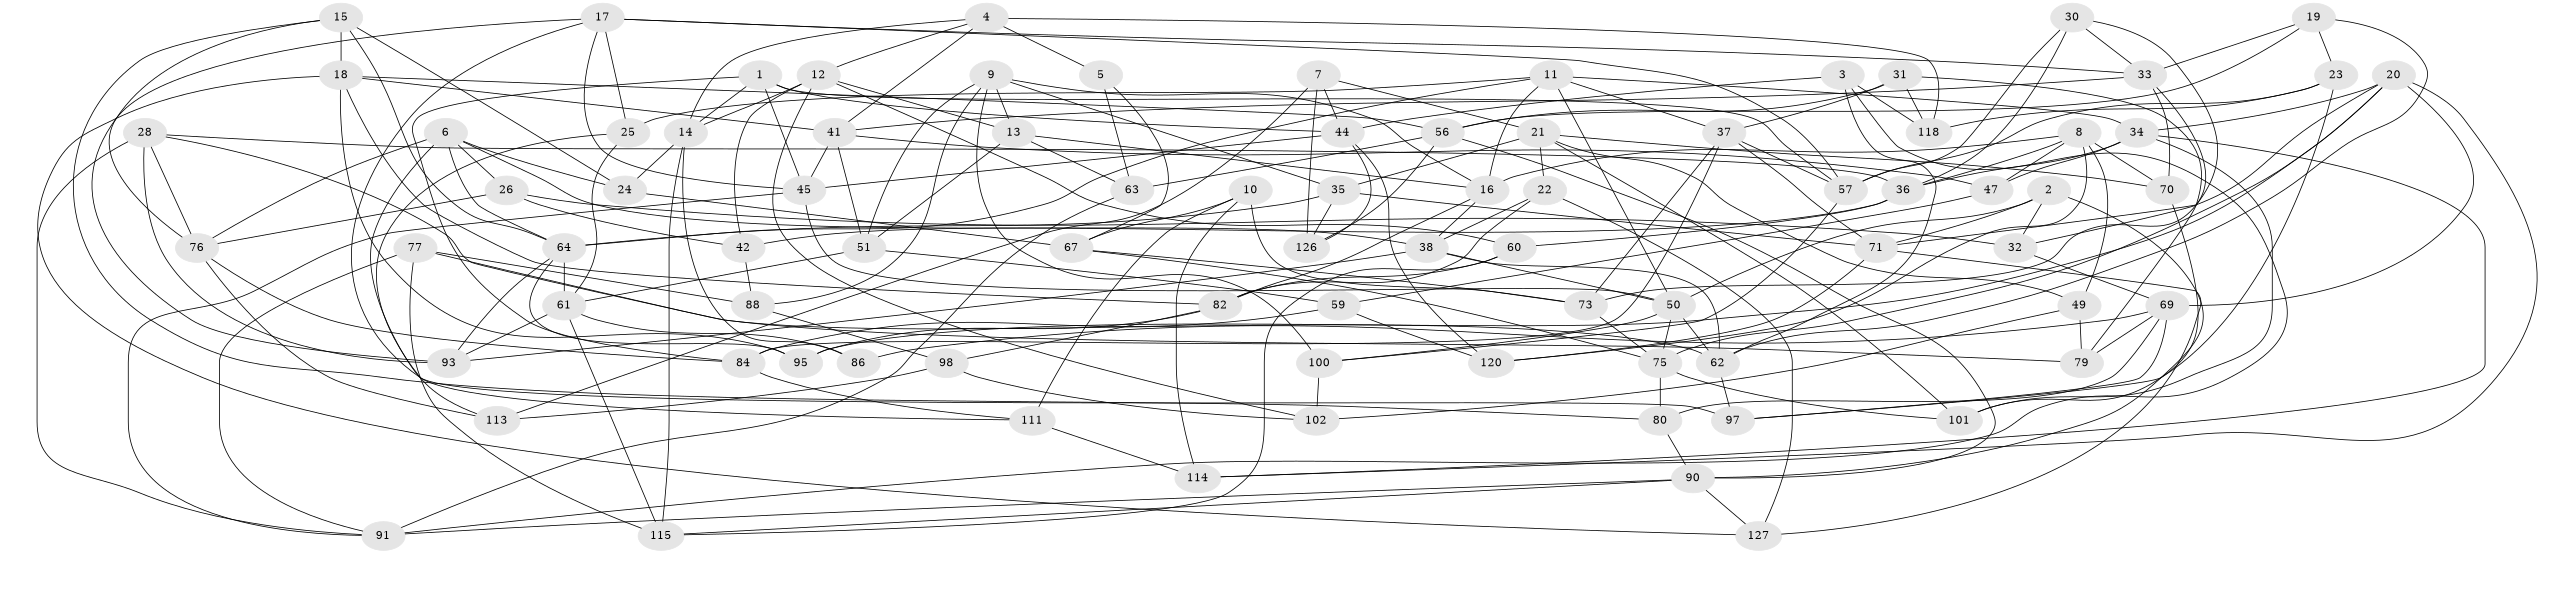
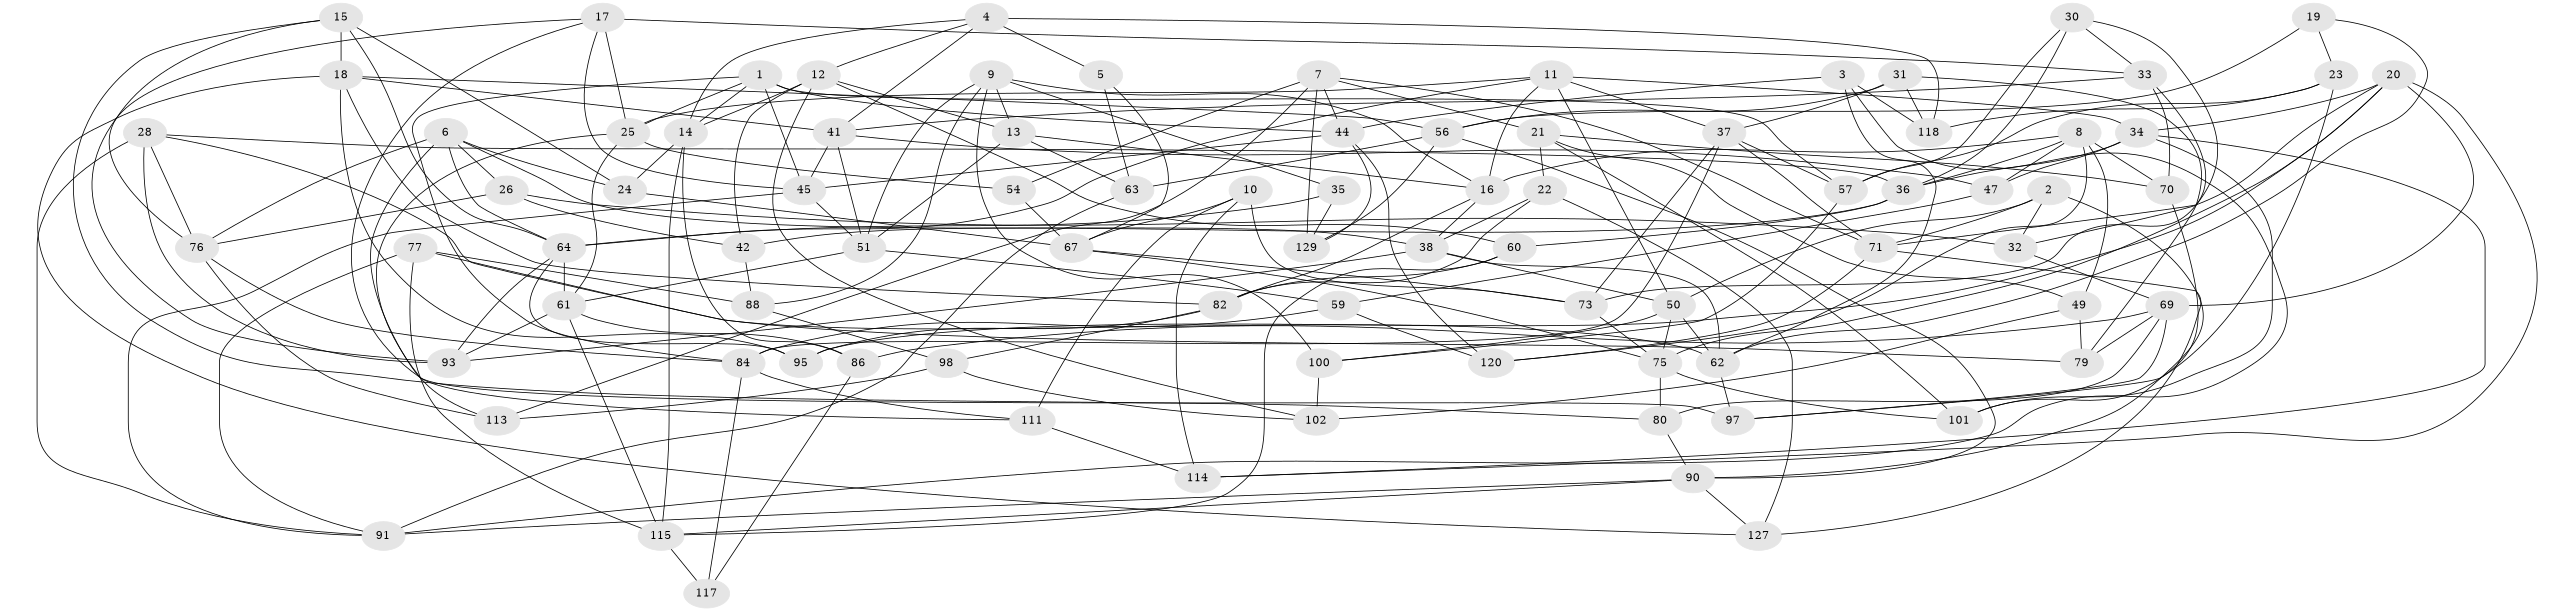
  graph {
    node [color=gray90 style=filled]
    1 [super="+108"]
    14 [super="+94"]
    25 [super="+65"]
    44 [super="+46"]
    45 [super="+83"]
    57 [super="+112"]
    84 [super="+122"]
    24
    86
    115 [super="+128"]
+   54
    113
    61 [super="+110"]
-   126
+   126 [label=129]
    120
    91 [super="+106"]
    51 [super="+58"]
    100
    111
+   117
    2
    32
    50 [super="+52"]
    71 [super="+129"]
    90 [super="+92"]
    69 [super="+72"]
    62 [super="+103"]
    75 [super="+124"]
    127
    3
    118
    97
    4 [super="+48"]
    5
    12 [super="+29"]
    41 [super="+78"]
    63 [super="+109"]
    67 [super="+104"]
    13
    42
    60
    102
    47
    73 [super="+119"]
    6 [super="+39"]
    26
    38 [super="+68"]
    64 [super="+107"]
    76 [super="+95"]
    93 [super="+99"]
    n51 [label=95]
    114
    7 [super="+81"]
    21 [super="+27"]
    49
    70
    35
    22
    101
    8 [super="+131"]
    16 [super="+43"]
    36 [super="+125"]
    82 [super="+105"]
    59
    79
    9 [super="+55"]
    88
    98
    10
    11 [super="+87"]
    34 [super="+66"]
    37 [super="+89"]
    15 [super="+130"]
    18 [super="+121"]
    80
    56 [super="+123"]
    17 [super="+40"]
    33 [super="+53"]
    19
    23
    20 [super="+116"]
    28 [super="+74"]
    30
    31
    77
    1 -- 14
+   1 -- 25
    1 -- 44
    1 -- 45
    1 -- 57
    1 -- 84
    14 -- 24
    14 -- 86
    14 -- 115
+   25 -- 54
    25 -- 113
    25 -- 61
    44 -- 45
    44 -- 126
    44 -- 120
    45 -- 91
-   45 -- 50
+   45 -- 51
    57 -- 100
    84 -- 111
+   84 -- 117
    24 -- 67
+   86 -- 117
+   115 -- 117
+   54 -- 67
    61 -- 86
    61 -- 115
    61 -- 93
    51 -- 61
    51 -- 59
    100 -- 102
    111 -- 114
    2 -- 32
    2 -- 50
    2 -- 71
    2 -- 90
    32 -- 69
    50 -- 100
    50 -- 62
    50 -- 75
    71 -- 120
    71 -- 127
    90 -- 115
    90 -- 91
    90 -- 127
    69 -- 86
    69 -- 97
    69 -- 79
    69 -- 80
    62 -- 97
    75 -- 101
    75 -- 80
    3 -- 44
    3 -- 91
    3 -- 62
    3 -- 118
    4 -- 14
    4 -- 118
    4 -- 5 [weight=2]
    4 -- 12
    4 -- 41
    5 -- 63
    5 -- 67
    12 -- 14
    12 -- 13
    12 -- 42
    12 -- 60
    12 -- 102
    41 -- 45
    41 -- 51
    41 -- 47
    63 -- 91
    67 -- 75
    67 -- 73
    13 -- 51
    13 -- 63
    13 -- 16
    42 -- 88
    60 -- 115
    60 -- 82
    47 -- 59
    73 -- 75
    6 -- 24
    6 -- 111
    6 -- 26
    6 -- 38
    6 -- 64
    6 -- 76
    26 -- 32
    26 -- 42
    26 -- 76
    38 -- 50
    38 -- 62
    38 -- 93
    64 -- 61
    64 -- 93
    64 -- n51
    76 -- 84
    76 -- 113
    7 -- 44
+   7 -- 54
    7 -- 113
    7 -- 126
-   35 -- 71
+   7 -- 71
    7 -- 21
    21 -- 49
    21 -- 70
-   21 -- 35
    21 -- 22
    21 -- 101
    49 -- 102
    49 -- 79
    70 -- 101
    35 -- 126
    35 -- 64
    22 -- 127
    22 -- 38
    22 -- 82
    8 -- 120
    8 -- 47
    8 -- 49
    8 -- 70
    8 -- 16
    8 -- 36
    16 -- 38
    16 -- 82
    36 -- 42
    36 -- 60
    82 -- n51
    82 -- 98
    59 -- 84
    59 -- 120
    9 -- 51
    9 -- 100
    9 -- 13
    9 -- 35
    9 -- 16
    9 -- 88
    88 -- 98
    98 -- 113
    98 -- 102
    10 -- 111
    10 -- 67
    10 -- 73
    10 -- 114
    11 -- 25
    11 -- 50
    11 -- 64
    11 -- 16
    11 -- 34
    11 -- 37
    34 -- 47
    34 -- 114
    34 -- 101
    34 -- 36
    37 -- 57
    37 -- 84
    37 -- 71
    37 -- 73
    15 -- 24
    15 -- 64
    15 -- 76
    15 -- 18
    15 -- 80
    18 -- 127
    18 -- 41
    18 -- n51
    18 -- 82
    18 -- 56
    80 -- 90
    56 -- 126
    56 -- 90
    56 -- 63
    17 -- 25
    17 -- 45
-   17 -- 57
    17 -- 97
    17 -- 93
    17 -- 33
    33 -- 41
    33 -- 73
    33 -- 70
    19 -- 62
    19 -- 56
-   19 -- 33
    19 -- 23
    23 -- 57
    23 -- 118
    23 -- 97
    20 -- 71
    20 -- 69
    20 -- 75
    20 -- n51
    20 -- 114
    20 -- 34
    28 -- 91
    28 -- 62
    28 -- 76
    28 -- 93 [weight=2]
    28 -- 36
    30 -- 57
    30 -- 32
    30 -- 36
    30 -- 33
    31 -- 118
    31 -- 79
    31 -- 37
    31 -- 56
    77 -- 115
    77 -- 91
    77 -- 79
    77 -- 88
  }
